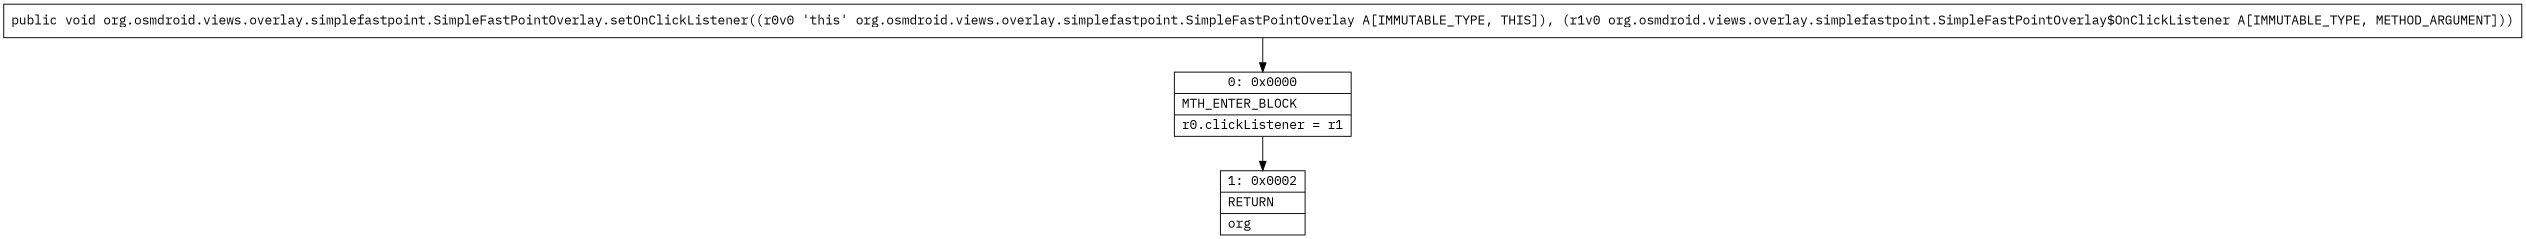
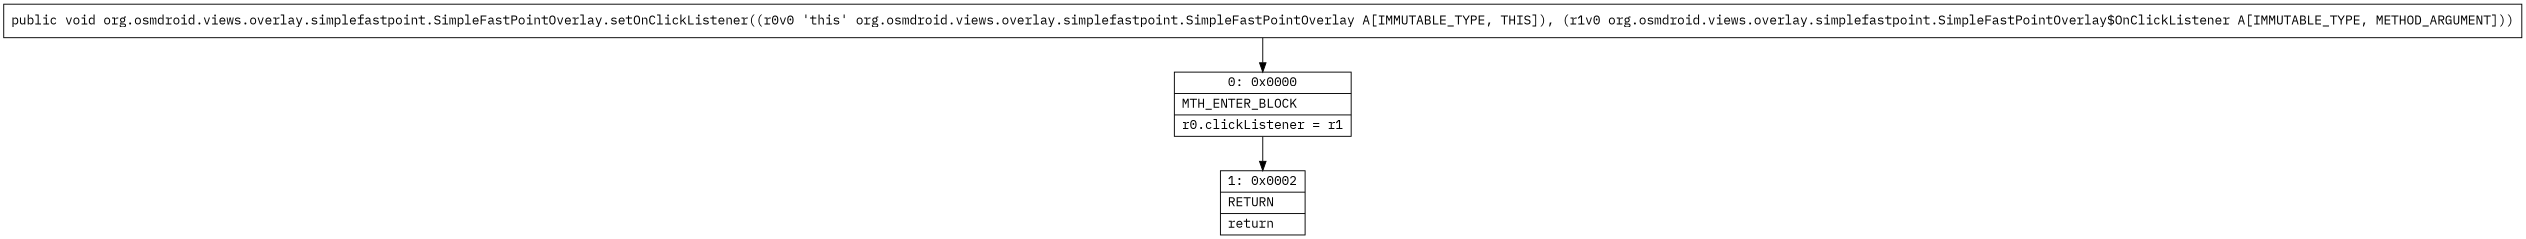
  digraph {
    fontname="IBM Plex Mono"
    node [shape=record fontname="IBM Plex Mono"]
    edge [fontname="IBM Plex Mono"]
    n1 [label="{0\:\ 0x0000|MTH_ENTER_BLOCK\l|r0.clickListener = r1\l}"]
-   n2 [label="{1\:\ 0x0002|RETURN\l|org\l}"]
+   n2 [label="{1\:\ 0x0002|RETURN\l|return\l}"]
    n3 [label="{public void org.osmdroid.views.overlay.simplefastpoint.SimpleFastPointOverlay.setOnClickListener((r0v0 'this' org.osmdroid.views.overlay.simplefastpoint.SimpleFastPointOverlay A[IMMUTABLE_TYPE, THIS]), (r1v0 org.osmdroid.views.overlay.simplefastpoint.SimpleFastPointOverlay$OnClickListener A[IMMUTABLE_TYPE, METHOD_ARGUMENT])) }"]
    n1 -> n2
    n3 -> n1
  }
